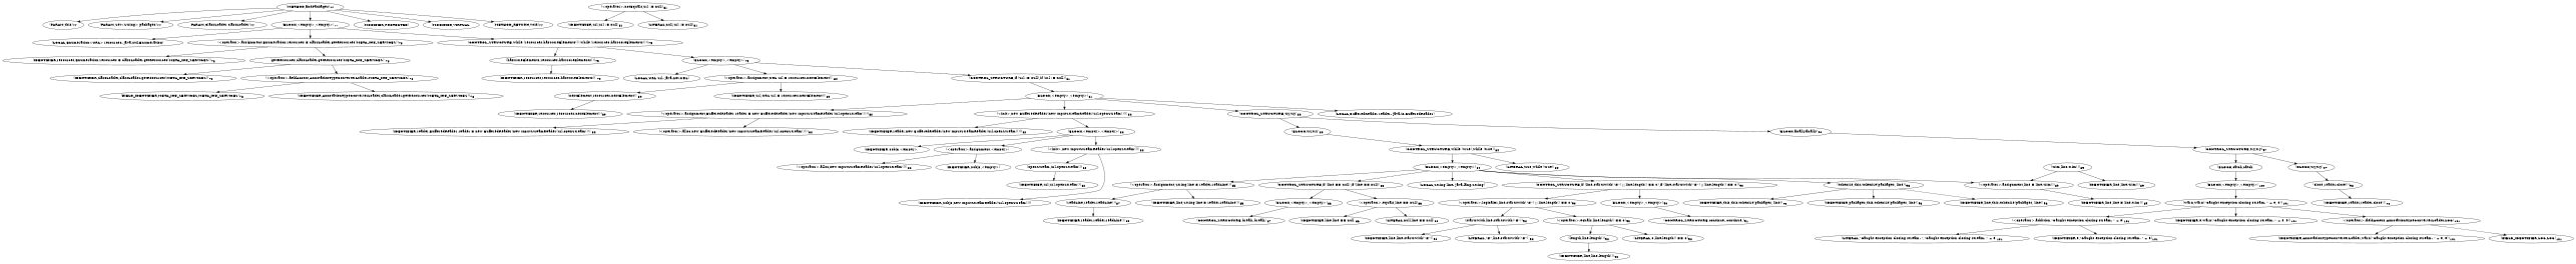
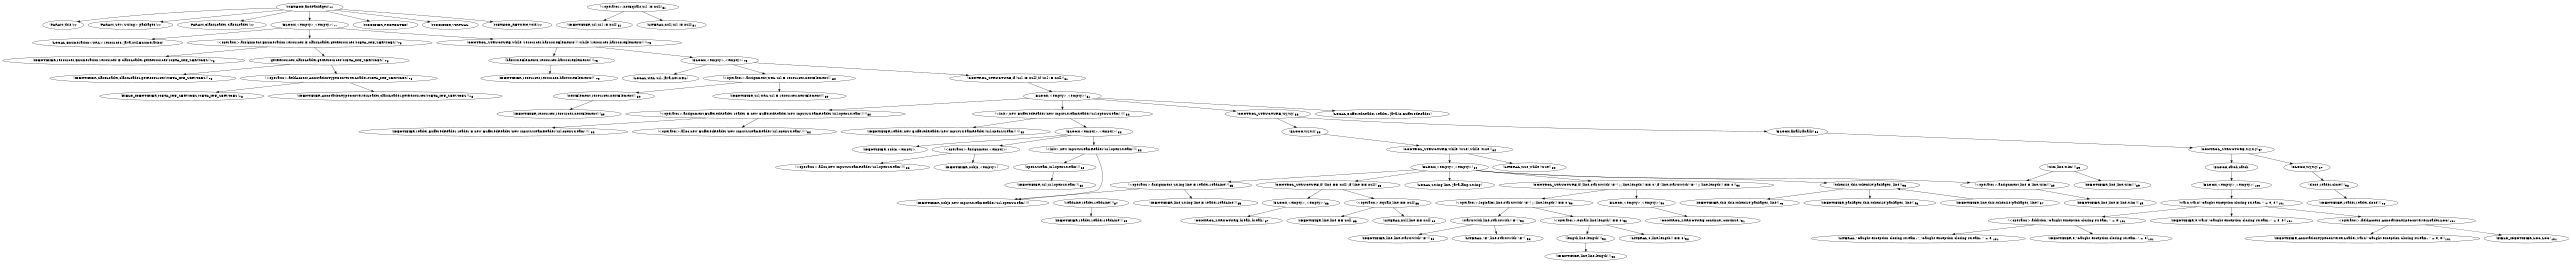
  digraph {
    n1 [label=<(METHOD,findPackages)<SUB>77</SUB>>]
    n2 [label=<(PARAM,this)<SUB>77</SUB>>]
    n3 [label=<(PARAM,Set&lt;String&gt; packages)<SUB>77</SUB>>]
    n4 [label=<(PARAM,ClassLoader classLoader)<SUB>77</SUB>>]
    n5 [label=<(BLOCK,&lt;empty&gt;,&lt;empty&gt;)<SUB>77</SUB>>]
    n6 [label=<(MODIFIER,PROTECTED)>]
    n7 [label=<(MODIFIER,VIRTUAL)>]
    n8 [label=<(METHOD_RETURN,void)<SUB>77</SUB>>]
    n9 [label=<(LOCAL,Enumeration&lt;URL&gt; resources: java.util.Enumeration)>]
    n10 [label=<(&lt;operator&gt;.assignment,Enumeration resources = classLoader.getResources(META_INF_SERVICES))<SUB>78</SUB>>]
    n11 [label=<(CONTROL_STRUCTURE,while (resources.hasMoreElements()),while (resources.hasMoreElements()))<SUB>79</SUB>>]
    n12 [label=<(IDENTIFIER,resources,Enumeration resources = classLoader.getResources(META_INF_SERVICES))<SUB>78</SUB>>]
    n13 [label=<(getResources,classLoader.getResources(META_INF_SERVICES))<SUB>78</SUB>>]
    n14 [label=<(hasMoreElements,resources.hasMoreElements())<SUB>79</SUB>>]
    n15 [label=<(BLOCK,&lt;empty&gt;,&lt;empty&gt;)<SUB>79</SUB>>]
    n16 [label=<(IDENTIFIER,classLoader,classLoader.getResources(META_INF_SERVICES))<SUB>78</SUB>>]
    n17 [label=<(&lt;operator&gt;.fieldAccess,AnnotationTypeConverterLoader.META_INF_SERVICES)<SUB>78</SUB>>]
    n18 [label=<(IDENTIFIER,AnnotationTypeConverterLoader,classLoader.getResources(META_INF_SERVICES))<SUB>78</SUB>>]
    n19 [label=<(FIELD_IDENTIFIER,META_INF_SERVICES,META_INF_SERVICES)<SUB>78</SUB>>]
    n20 [label=<(IDENTIFIER,resources,resources.hasMoreElements())<SUB>79</SUB>>]
    n21 [label=<(LOCAL,URL url: java.net.URL)>]
    n22 [label=<(&lt;operator&gt;.assignment,URL url = resources.nextElement())<SUB>80</SUB>>]
    n23 [label=<(CONTROL_STRUCTURE,if (url != null),if (url != null))<SUB>81</SUB>>]
    n24 [label=<(IDENTIFIER,url,URL url = resources.nextElement())<SUB>80</SUB>>]
    n25 [label=<(nextElement,resources.nextElement())<SUB>80</SUB>>]
    n26 [label=<(BLOCK,&lt;empty&gt;,&lt;empty&gt;)<SUB>81</SUB>>]
    n27 [label=<(IDENTIFIER,resources,resources.nextElement())<SUB>80</SUB>>]
    n28 [label=<(&lt;operator&gt;.notEquals,url != null)<SUB>81</SUB>>]
    n29 [label=<(IDENTIFIER,url,url != null)<SUB>81</SUB>>]
    n30 [label=<(LITERAL,null,url != null)<SUB>81</SUB>>]
    n31 [label=<(LOCAL,BufferedReader reader: java.io.BufferedReader)>]
    n32 [label=<(&lt;operator&gt;.assignment,BufferedReader reader = new BufferedReader(new InputStreamReader(url.openStream())))<SUB>82</SUB>>]
    n33 [label=<(&lt;init&gt;,new BufferedReader(new InputStreamReader(url.openStream())))<SUB>82</SUB>>]
    n34 [label=<(CONTROL_STRUCTURE,try,try)<SUB>83</SUB>>]
    n35 [label=<(IDENTIFIER,reader,BufferedReader reader = new BufferedReader(new InputStreamReader(url.openStream())))<SUB>82</SUB>>]
    n36 [label=<(&lt;operator&gt;.alloc,new BufferedReader(new InputStreamReader(url.openStream())))<SUB>82</SUB>>]
    n37 [label=<(IDENTIFIER,reader,new BufferedReader(new InputStreamReader(url.openStream())))<SUB>82</SUB>>]
    n38 [label=<(BLOCK,&lt;empty&gt;,&lt;empty&gt;)<SUB>82</SUB>>]
    n39 [label=<(BLOCK,try,try)<SUB>83</SUB>>]
    n40 [label=<(BLOCK,finally,finally)<SUB>96</SUB>>]
    n41 [label=<(&lt;operator&gt;.assignment,&lt;empty&gt;)>]
    n42 [label=<(&lt;init&gt;,new InputStreamReader(url.openStream()))<SUB>82</SUB>>]
    n43 [label=<(IDENTIFIER,$obj3,&lt;empty&gt;)>]
    n44 [label=<(IDENTIFIER,$obj3,&lt;empty&gt;)>]
    n45 [label=<(&lt;operator&gt;.alloc,new InputStreamReader(url.openStream()))<SUB>82</SUB>>]
    n46 [label=<(IDENTIFIER,$obj3,new InputStreamReader(url.openStream()))>]
    n47 [label=<(openStream,url.openStream())<SUB>82</SUB>>]
    n48 [label=<(IDENTIFIER,url,url.openStream())<SUB>82</SUB>>]
    n49 [label=<(CONTROL_STRUCTURE,while (true),while (true))<SUB>84</SUB>>]
    n50 [label=<(CONTROL_STRUCTURE,try,try)<SUB>97</SUB>>]
    n51 [label=<(LITERAL,true,while (true))<SUB>84</SUB>>]
    n52 [label=<(BLOCK,&lt;empty&gt;,&lt;empty&gt;)<SUB>84</SUB>>]
    n53 [label=<(LOCAL,String line: java.lang.String)>]
    n54 [label=<(&lt;operator&gt;.assignment,String line = reader.readLine())<SUB>85</SUB>>]
    n55 [label=<(CONTROL_STRUCTURE,if (line == null),if (line == null))<SUB>86</SUB>>]
    n56 [label=<(&lt;operator&gt;.assignment,line = line.trim())<SUB>89</SUB>>]
    n57 [label=<(CONTROL_STRUCTURE,if (line.startsWith(&quot;#&quot;) || line.length() == 0),if (line.startsWith(&quot;#&quot;) || line.length() == 0))<SUB>90</SUB>>]
    n58 [label=<(tokenize,this.tokenize(packages, line))<SUB>93</SUB>>]
    n59 [label=<(IDENTIFIER,line,String line = reader.readLine())<SUB>85</SUB>>]
    n60 [label=<(readLine,reader.readLine())<SUB>87</SUB>>]
    n61 [label=<(&lt;operator&gt;.equals,line == null)<SUB>86</SUB>>]
    n62 [label=<(BLOCK,&lt;empty&gt;,&lt;empty&gt;)<SUB>86</SUB>>]
    n63 [label=<(IDENTIFIER,line,line = line.trim())<SUB>89</SUB>>]
    n64 [label=<(&lt;operator&gt;.logicalOr,line.startsWith(&quot;#&quot;) || line.length() == 0)<SUB>90</SUB>>]
    n65 [label=<(BLOCK,&lt;empty&gt;,&lt;empty&gt;)<SUB>90</SUB>>]
    n66 [label=<(IDENTIFIER,this,this.tokenize(packages, line))<SUB>93</SUB>>]
    n67 [label=<(IDENTIFIER,packages,this.tokenize(packages, line))<SUB>93</SUB>>]
-   n68 [label=<(IDENTIFIER,line,this.tokenize(packages, line))<SUB>93</SUB>>]
+   n68 [label=<(IDENTIFIER,line,this.tokenize(packages, line))<SUB>97</SUB>>]
    n69 [label=<(IDENTIFIER,reader,reader.readLine())<SUB>85</SUB>>]
    n70 [label=<(IDENTIFIER,line,line == null)<SUB>86</SUB>>]
    n71 [label=<(LITERAL,null,line == null)<SUB>86</SUB>>]
    n72 [label=<(CONTROL_STRUCTURE,break;,break;)<SUB>87</SUB>>]
    n73 [label=<(trim,line.trim())<SUB>89</SUB>>]
    n74 [label=<(IDENTIFIER,line,line.trim())<SUB>89</SUB>>]
    n75 [label=<(startsWith,line.startsWith(&quot;#&quot;))<SUB>90</SUB>>]
    n76 [label=<(&lt;operator&gt;.equals,line.length() == 0)<SUB>90</SUB>>]
    n77 [label=<(CONTROL_STRUCTURE,continue;,continue;)<SUB>91</SUB>>]
    n78 [label=<(IDENTIFIER,line,line.startsWith(&quot;#&quot;))<SUB>90</SUB>>]
    n79 [label=<(LITERAL,&quot;#&quot;,line.startsWith(&quot;#&quot;))<SUB>90</SUB>>]
    n80 [label=<(length,line.length())<SUB>90</SUB>>]
    n81 [label=<(LITERAL,0,line.length() == 0)<SUB>90</SUB>>]
    n82 [label=<(IDENTIFIER,line,line.length())<SUB>90</SUB>>]
    n83 [label=<(BLOCK,try,try)<SUB>97</SUB>>]
    n84 [label=<(BLOCK,catch,catch)>]
    n85 [label=<(close,reader.close())<SUB>98</SUB>>]
    n86 [label=<(BLOCK,&lt;empty&gt;,&lt;empty&gt;)<SUB>100</SUB>>]
    n87 [label=<(IDENTIFIER,reader,reader.close())<SUB>98</SUB>>]
    n88 [label=<(warn,warn(&quot;Caught exception closing stream: &quot; + e, e))<SUB>101</SUB>>]
    n89 [label=<(&lt;operator&gt;.fieldAccess,AnnotationTypeConverterLoader.LOG)<SUB>101</SUB>>]
    n90 [label=<(&lt;operator&gt;.addition,&quot;Caught exception closing stream: &quot; + e)<SUB>101</SUB>>]
    n91 [label=<(IDENTIFIER,e,warn(&quot;Caught exception closing stream: &quot; + e, e))<SUB>101</SUB>>]
    n92 [label=<(IDENTIFIER,AnnotationTypeConverterLoader,warn(&quot;Caught exception closing stream: &quot; + e, e))<SUB>101</SUB>>]
    n93 [label=<(FIELD_IDENTIFIER,LOG,LOG)<SUB>101</SUB>>]
    n94 [label=<(LITERAL,&quot;Caught exception closing stream: &quot;,&quot;Caught exception closing stream: &quot; + e)<SUB>101</SUB>>]
    n95 [label=<(IDENTIFIER,e,&quot;Caught exception closing stream: &quot; + e)<SUB>101</SUB>>]
    n1 -> n2
    n1 -> n3
    n1 -> n4
    n1 -> n5
    n1 -> n6
    n1 -> n7
    n1 -> n8
    n5 -> n9
    n5 -> n10
    n5 -> n11
    n10 -> n12
    n10 -> n13
    n11 -> n14
    n11 -> n15
    n13 -> n16
    n13 -> n17
    n14 -> n20
    n15 -> n21
    n15 -> n22
    n15 -> n23
    n17 -> n18
    n17 -> n19
    n22 -> n24
    n22 -> n25
    n23 -> n26
    n25 -> n27
    n26 -> n31
    n26 -> n32
    n26 -> n33
    n26 -> n34
    n28 -> n29
    n28 -> n30
    n32 -> n35
    n32 -> n36
    n33 -> n37
    n33 -> n38
    n34 -> n39
    n34 -> n40
    n38 -> n41
    n38 -> n42
    n38 -> n43
    n39 -> n49
    n40 -> n50
    n41 -> n44
    n41 -> n45
    n42 -> n46
    n42 -> n47
    n47 -> n48
    n49 -> n51
    n49 -> n52
    n50 -> n83
    n50 -> n84
    n52 -> n53
    n52 -> n54
    n52 -> n55
    n52 -> n56
    n52 -> n57
    n52 -> n58
    n54 -> n59
-   n54 -> n60
+   n54 -> n46
    n55 -> n61
    n55 -> n62
    n56 -> n63
    n57 -> n64
    n57 -> n65
    n58 -> n66
    n58 -> n67
-   n58 -> n68
+   n68 -> n58
    n60 -> n69
    n61 -> n70
    n61 -> n71
    n62 -> n72
    n64 -> n75
    n64 -> n76
    n65 -> n77
    n73 -> n56
    n73 -> n74
    n75 -> n78
    n75 -> n79
    n76 -> n80
    n76 -> n81
    n80 -> n82
    n83 -> n85
    n84 -> n86
    n85 -> n87
    n86 -> n88
    n88 -> n89
    n88 -> n90
    n88 -> n91
    n89 -> n92
    n89 -> n93
    n90 -> n94
    n90 -> n95
  }
